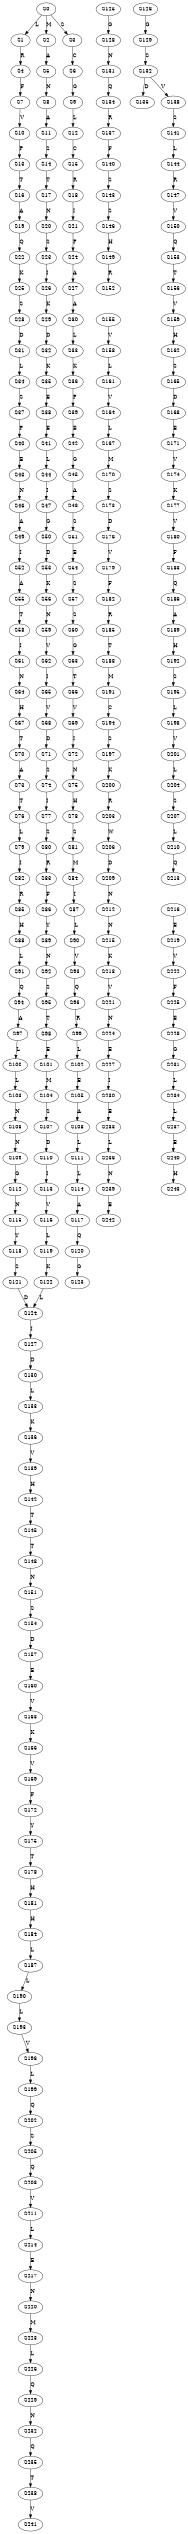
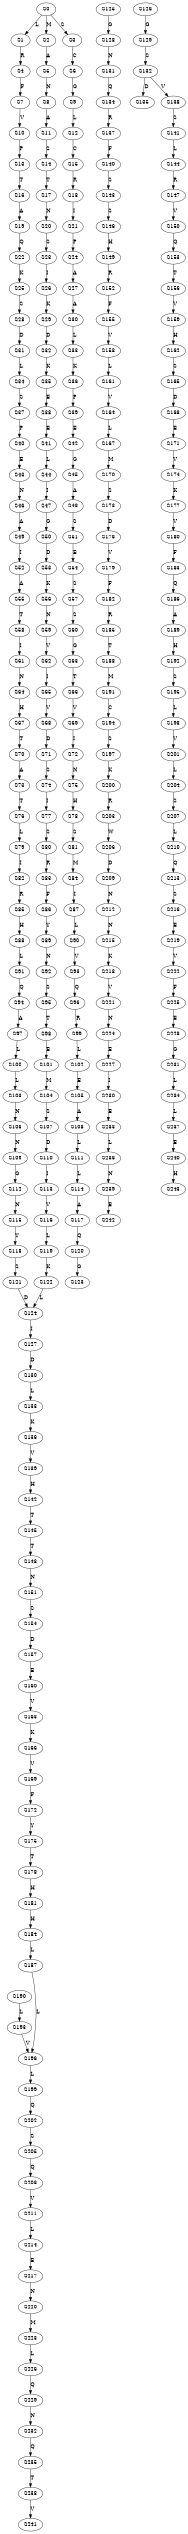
  strict digraph {
    S0
    S1
    S2
    S3
    S4
    S5
    S6
    S7
    S8
    S9
    S10
    S11
    S12
    S13
    S14
    S15
    S16
    S17
    S18
    S19
    S20
    S21
    S22
    S23
    S24
    S25
    S26
    S27
    S28
    S29
    S30
    S31
    S32
    S33
    S34
    S35
    S36
    S37
    S38
    S39
    S40
    S41
    S42
    S43
    S44
    S45
    S46
    S47
    S48
    S49
    S50
    S51
    S52
    S53
    S54
    S55
    S56
    S57
    S58
    S59
    S60
    S61
    S62
    S63
    S64
    S65
    S66
    S67
    S68
    S69
    S70
    S71
    S72
    S73
    S74
    S75
    S76
    S77
    S78
    S79
    S80
    S81
    S82
    S83
    S84
    S85
    S86
    S87
    S88
    S89
    S90
    S91
    S92
    S93
    S94
    S95
    S96
    S97
    S98
    S99
    S100
    S101
    S102
    S103
    S104
    S105
    S106
    S107
    S108
    S109
    S110
    S111
    S112
    S113
    S114
    S115
    S116
    S117
    S118
    S119
    S120
    S121
    S122
    S123
    S124
    S127
    S125
    S128
    S126
    S129
    S130
    S131
    S132
    S133
    S134
    S135
    S138
    S136
    S137
    S139
    S140
    S141
    S142
    S143
    S144
    S145
    S146
    S147
    S148
    S149
    S150
    S151
    S152
    S153
    S154
    S155
    S156
    S157
    S158
    S159
    S160
    S161
    S162
    S163
    S164
    S165
    S166
    S167
    S168
    S169
    S170
    S171
    S172
    S173
    S174
    S175
    S176
    S177
    S178
    S179
    S180
    S181
    S182
    S183
    S184
    S185
    S186
    S187
    S188
    S189
    S190
    S191
    S192
    S193
    S194
    S195
    S196
    S197
    S198
    S199
    S200
    S201
    S202
    S203
    S204
    S205
    S206
    S207
    S208
    S209
    S210
    S211
    S212
    S213
    S214
    S215
    S216
    S217
    S218
    S219
    S220
    S221
    S222
    S223
    S224
    S225
    S226
    S227
    S228
    S229
    S230
    S231
    S232
    S233
    S234
    S235
    S236
    S237
    S238
    S239
    S240
    S241
    S242
    S243
    S0 -> S1 [label=L]
    S0 -> S2 [label=M]
    S0 -> S3 [label=S]
    S1 -> S4 [label=R]
    S2 -> S5 [label=A]
    S3 -> S6 [label=C]
    S4 -> S7 [label=F]
    S5 -> S8 [label=N]
    S6 -> S9 [label=G]
    S7 -> S10 [label=V]
    S8 -> S11 [label=A]
    S9 -> S12 [label=L]
    S10 -> S13 [label=P]
    S11 -> S14 [label=S]
    S12 -> S15 [label=C]
    S13 -> S16 [label=T]
    S14 -> S17 [label=T]
    S15 -> S18 [label=R]
    S16 -> S19 [label=A]
    S17 -> S20 [label=N]
    S18 -> S21 [label=I]
    S19 -> S22 [label=Q]
    S20 -> S23 [label=S]
    S21 -> S24 [label=P]
    S22 -> S25 [label=K]
    S23 -> S26 [label=I]
    S24 -> S27 [label=A]
    S25 -> S28 [label=S]
    S26 -> S29 [label=K]
    S27 -> S30 [label=A]
    S28 -> S31 [label=D]
    S29 -> S32 [label=D]
    S30 -> S33 [label=L]
    S31 -> S34 [label=L]
    S32 -> S35 [label=K]
    S33 -> S36 [label=K]
    S34 -> S37 [label=S]
    S35 -> S38 [label=E]
    S36 -> S39 [label=P]
    S37 -> S40 [label=P]
    S38 -> S41 [label=E]
    S39 -> S42 [label=E]
    S40 -> S43 [label=E]
    S41 -> S44 [label=L]
    S42 -> S45 [label=G]
    S43 -> S46 [label=N]
    S44 -> S47 [label=I]
    S45 -> S48 [label=A]
    S46 -> S49 [label=A]
    S47 -> S50 [label=G]
    S48 -> S51 [label=S]
    S49 -> S52 [label=I]
    S50 -> S53 [label=D]
    S51 -> S54 [label=E]
    S52 -> S55 [label=A]
    S53 -> S56 [label=K]
    S54 -> S57 [label=S]
    S55 -> S58 [label=T]
    S56 -> S59 [label=N]
    S57 -> S60 [label=S]
    S58 -> S61 [label=I]
    S59 -> S62 [label=V]
    S60 -> S63 [label=G]
    S61 -> S64 [label=N]
    S62 -> S65 [label=I]
    S63 -> S66 [label=T]
    S64 -> S67 [label=H]
    S65 -> S68 [label=V]
    S66 -> S69 [label=V]
    S67 -> S70 [label=T]
    S68 -> S71 [label=D]
    S69 -> S72 [label=I]
    S70 -> S73 [label=A]
    S71 -> S74 [label=S]
    S72 -> S75 [label=N]
    S73 -> S76 [label=T]
    S74 -> S77 [label=I]
    S75 -> S78 [label=H]
    S76 -> S79 [label=L]
    S77 -> S80 [label=S]
    S78 -> S81 [label=S]
    S79 -> S82 [label=I]
    S80 -> S83 [label=R]
    S81 -> S84 [label=M]
    S82 -> S85 [label=R]
    S83 -> S86 [label=F]
    S84 -> S87 [label=I]
    S85 -> S88 [label=H]
    S86 -> S89 [label=Y]
    S87 -> S90 [label=L]
    S88 -> S91 [label=L]
    S89 -> S92 [label=N]
    S90 -> S93 [label=V]
    S91 -> S94 [label=Q]
    S92 -> S95 [label=S]
    S93 -> S96 [label=Q]
    S94 -> S97 [label=A]
    S95 -> S98 [label=T]
    S96 -> S99 [label=R]
    S97 -> S100 [label=L]
    S98 -> S101 [label=E]
    S99 -> S102 [label=L]
    S100 -> S103 [label=L]
    S101 -> S104 [label=M]
    S102 -> S105 [label=E]
    S103 -> S106 [label=N]
    S104 -> S107 [label=S]
    S105 -> S108 [label=A]
    S106 -> S109 [label=N]
    S107 -> S110 [label=D]
    S108 -> S111 [label=L]
    S109 -> S112 [label=G]
    S110 -> S113 [label=I]
    S111 -> S114 [label=L]
    S112 -> S115 [label=N]
    S113 -> S116 [label=V]
    S114 -> S117 [label=A]
    S115 -> S118 [label=Y]
    S116 -> S119 [label=L]
    S117 -> S120 [label=Q]
    S118 -> S121 [label=S]
    S119 -> S122 [label=K]
    S120 -> S123 [label=G]
    S121 -> S124 [label=D]
    S122 -> S124 [label=L]
    S124 -> S127 [label=I]
    S127 -> S130 [label=D]
    S125 -> S128 [label=G]
    S128 -> S131 [label=N]
    S126 -> S129 [label=G]
    S129 -> S132 [label=S]
    S130 -> S133 [label=L]
    S131 -> S134 [label=Q]
    S132 -> S135 [label=D]
    S132 -> S138 [label=V]
    S133 -> S136 [label=K]
    S134 -> S137 [label=R]
    S138 -> S141 [label=S]
    S136 -> S139 [label=V]
    S137 -> S140 [label=F]
    S139 -> S142 [label=H]
    S140 -> S143 [label=S]
    S141 -> S144 [label=L]
    S142 -> S145 [label=T]
    S143 -> S146 [label=S]
    S144 -> S147 [label=R]
    S145 -> S148 [label=T]
    S146 -> S149 [label=H]
    S147 -> S150 [label=V]
    S148 -> S151 [label=N]
    S149 -> S152 [label=R]
    S150 -> S153 [label=Q]
    S151 -> S154 [label=S]
+   S152 -> S155 [label=F]
    S153 -> S156 [label=T]
    S154 -> S157 [label=D]
    S155 -> S158 [label=V]
    S156 -> S159 [label=V]
    S157 -> S160 [label=E]
    S158 -> S161 [label=L]
    S159 -> S162 [label=H]
    S160 -> S163 [label=V]
    S161 -> S164 [label=V]
    S162 -> S165 [label=S]
    S163 -> S166 [label=K]
    S164 -> S167 [label=L]
    S165 -> S168 [label=D]
    S166 -> S169 [label=V]
    S167 -> S170 [label=M]
    S168 -> S171 [label=E]
    S169 -> S172 [label=F]
    S170 -> S173 [label=S]
    S171 -> S174 [label=V]
    S172 -> S175 [label=Y]
    S173 -> S176 [label=D]
    S174 -> S177 [label=K]
    S175 -> S178 [label=T]
    S176 -> S179 [label=V]
    S177 -> S180 [label=V]
    S178 -> S181 [label=H]
    S179 -> S182 [label=F]
    S180 -> S183 [label=F]
    S181 -> S184 [label=H]
    S182 -> S185 [label=R]
    S183 -> S186 [label=Q]
    S184 -> S187 [label=L]
    S185 -> S188 [label=T]
    S186 -> S189 [label=A]
-   S187 -> S190 [label=L]
+   S187 -> S196 [label=L]
    S188 -> S191 [label=M]
    S189 -> S192 [label=H]
    S190 -> S193 [label=L]
    S191 -> S194 [label=C]
    S192 -> S195 [label=S]
    S193 -> S196 [label=V]
    S194 -> S197 [label=S]
    S195 -> S198 [label=L]
    S196 -> S199 [label=L]
    S197 -> S200 [label=K]
    S198 -> S201 [label=V]
    S199 -> S202 [label=Q]
    S200 -> S203 [label=R]
    S201 -> S204 [label=L]
    S202 -> S205 [label=S]
    S203 -> S206 [label=W]
    S204 -> S207 [label=S]
    S205 -> S208 [label=Q]
    S206 -> S209 [label=D]
    S207 -> S210 [label=L]
    S208 -> S211 [label=V]
    S209 -> S212 [label=N]
    S210 -> S213 [label=Q]
    S211 -> S214 [label=L]
    S212 -> S215 [label=N]
+   S213 -> S216 [label=S]
    S214 -> S217 [label=E]
    S215 -> S218 [label=K]
    S216 -> S219 [label=E]
    S217 -> S220 [label=N]
    S218 -> S221 [label=V]
    S219 -> S222 [label=V]
    S220 -> S223 [label=M]
    S221 -> S224 [label=N]
    S222 -> S225 [label=F]
    S223 -> S226 [label=L]
    S224 -> S227 [label=E]
    S225 -> S228 [label=E]
    S226 -> S229 [label=Q]
    S227 -> S230 [label=I]
    S228 -> S231 [label=G]
    S229 -> S232 [label=N]
    S230 -> S233 [label=E]
    S231 -> S234 [label=L]
    S232 -> S235 [label=Q]
    S233 -> S236 [label=L]
    S234 -> S237 [label=L]
    S235 -> S238 [label=T]
    S236 -> S239 [label=N]
    S237 -> S240 [label=E]
    S238 -> S241 [label=V]
    S239 -> S242 [label=E]
    S240 -> S243 [label=H]
  }
